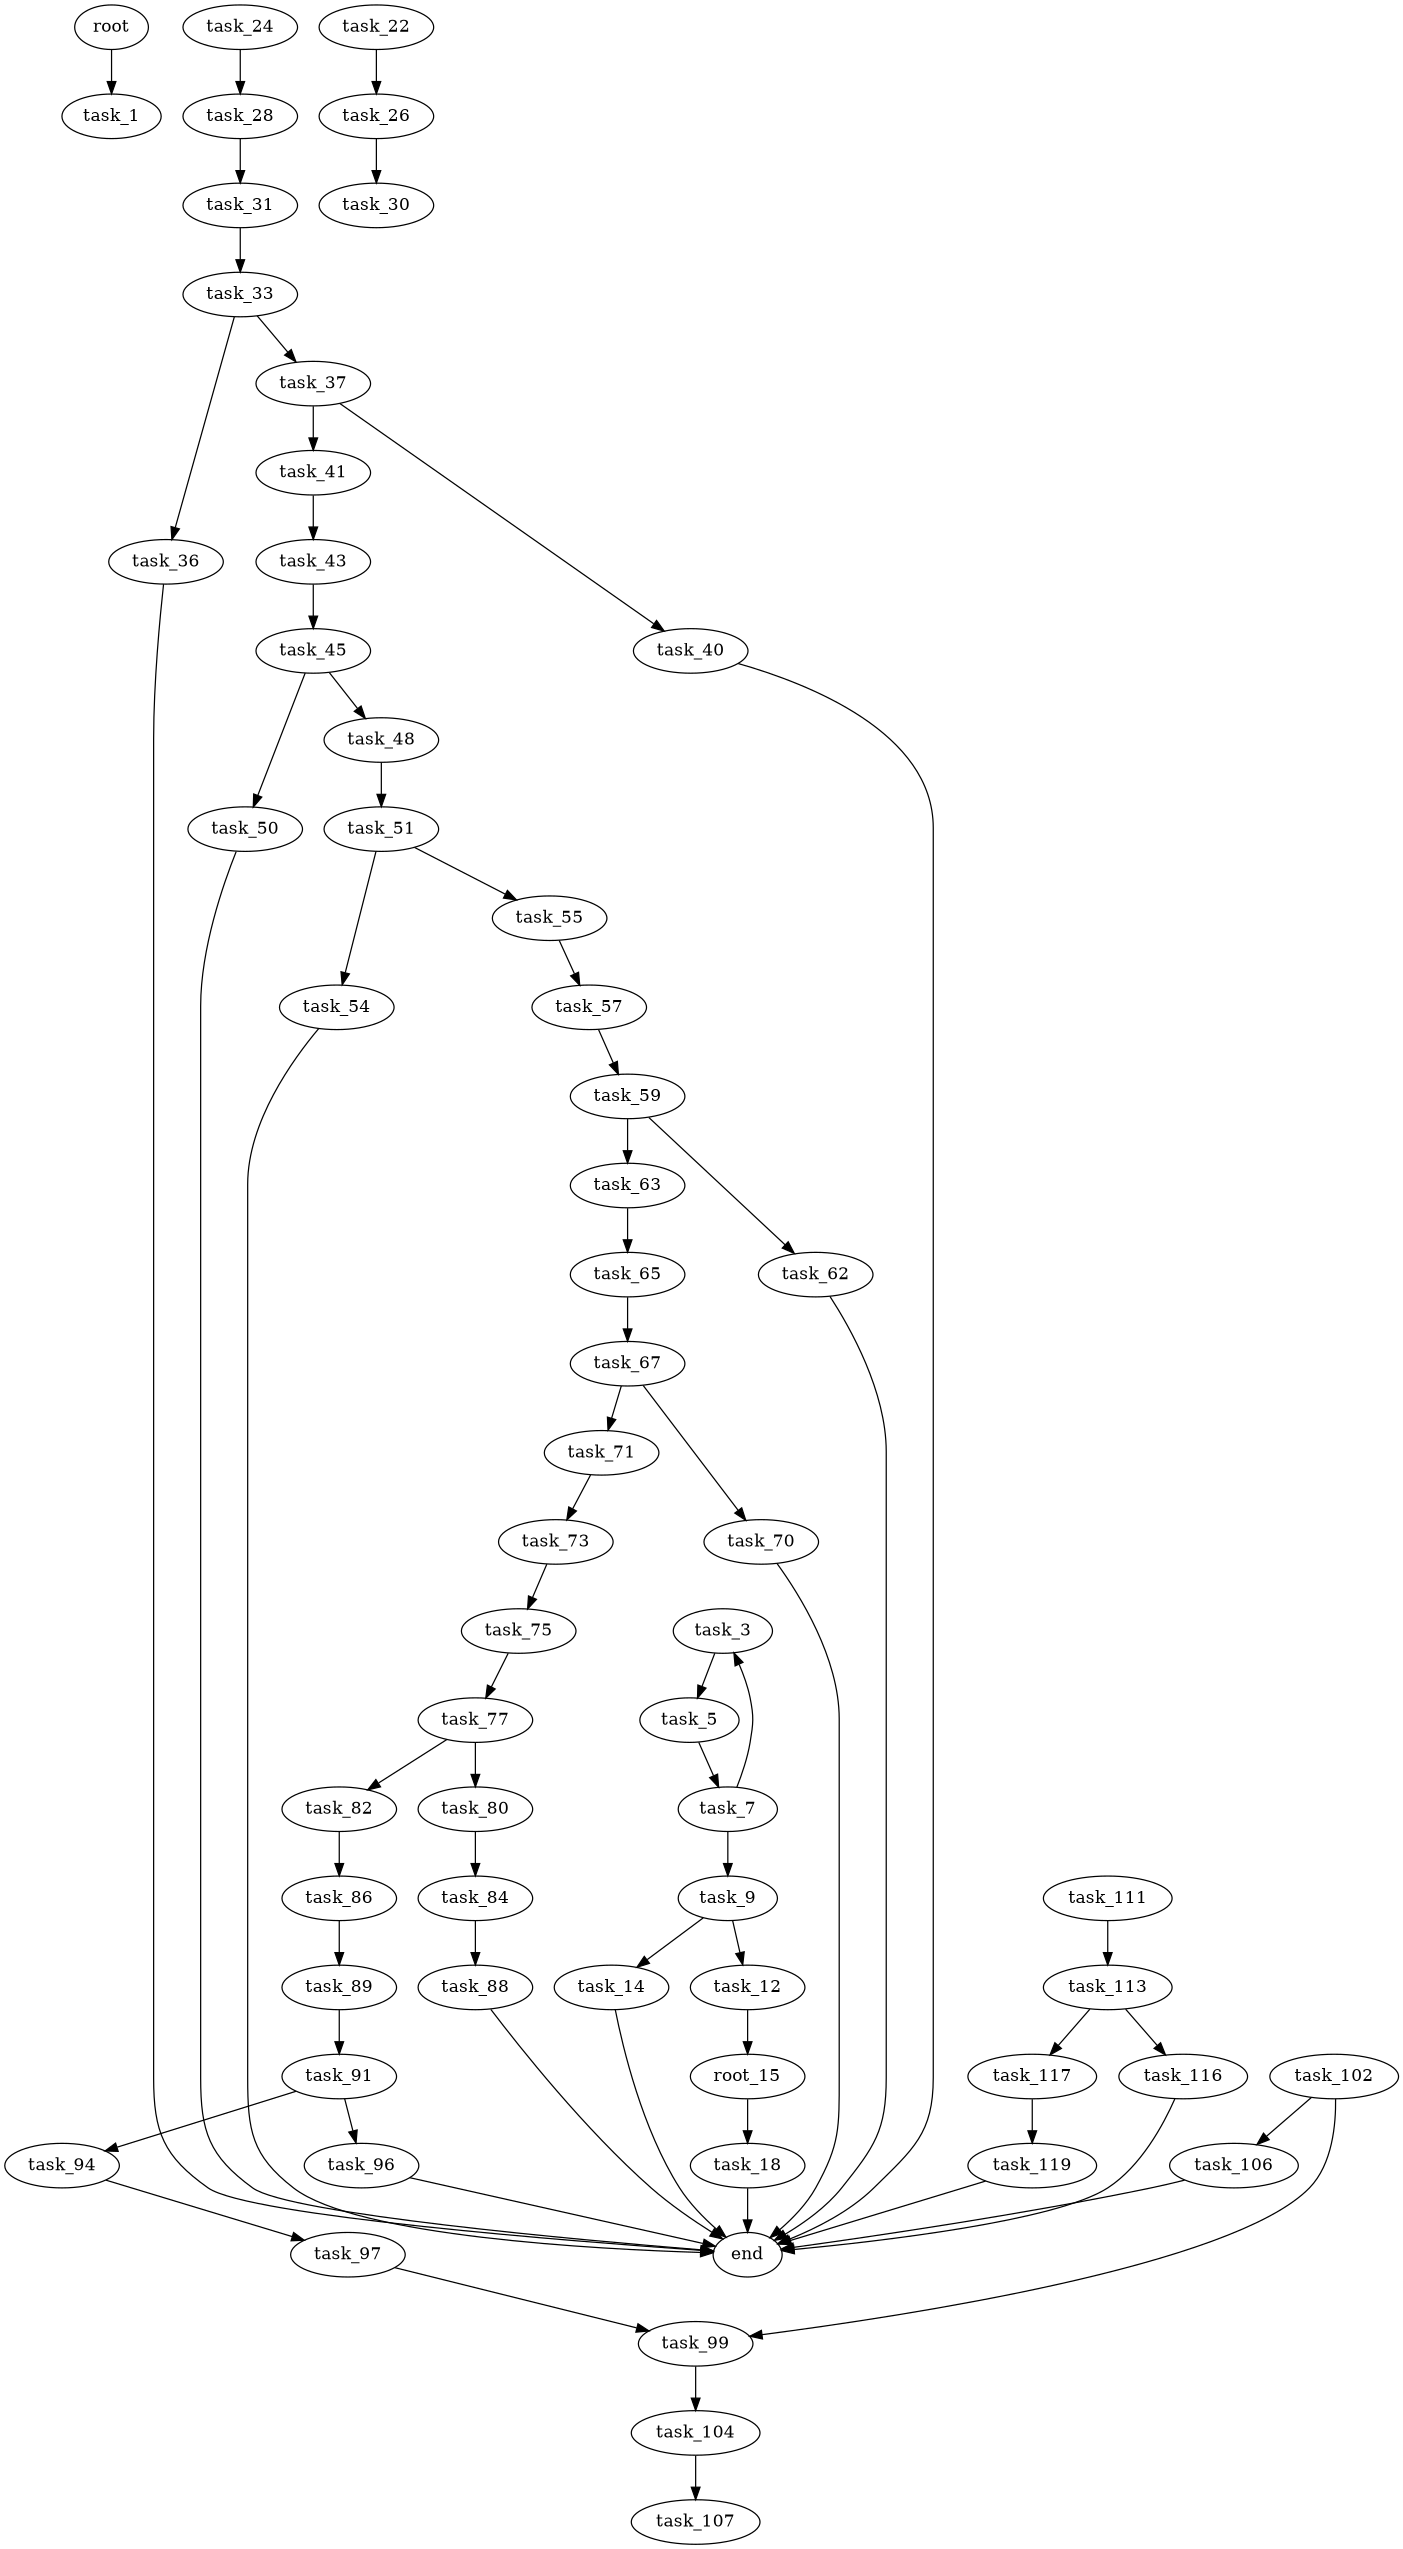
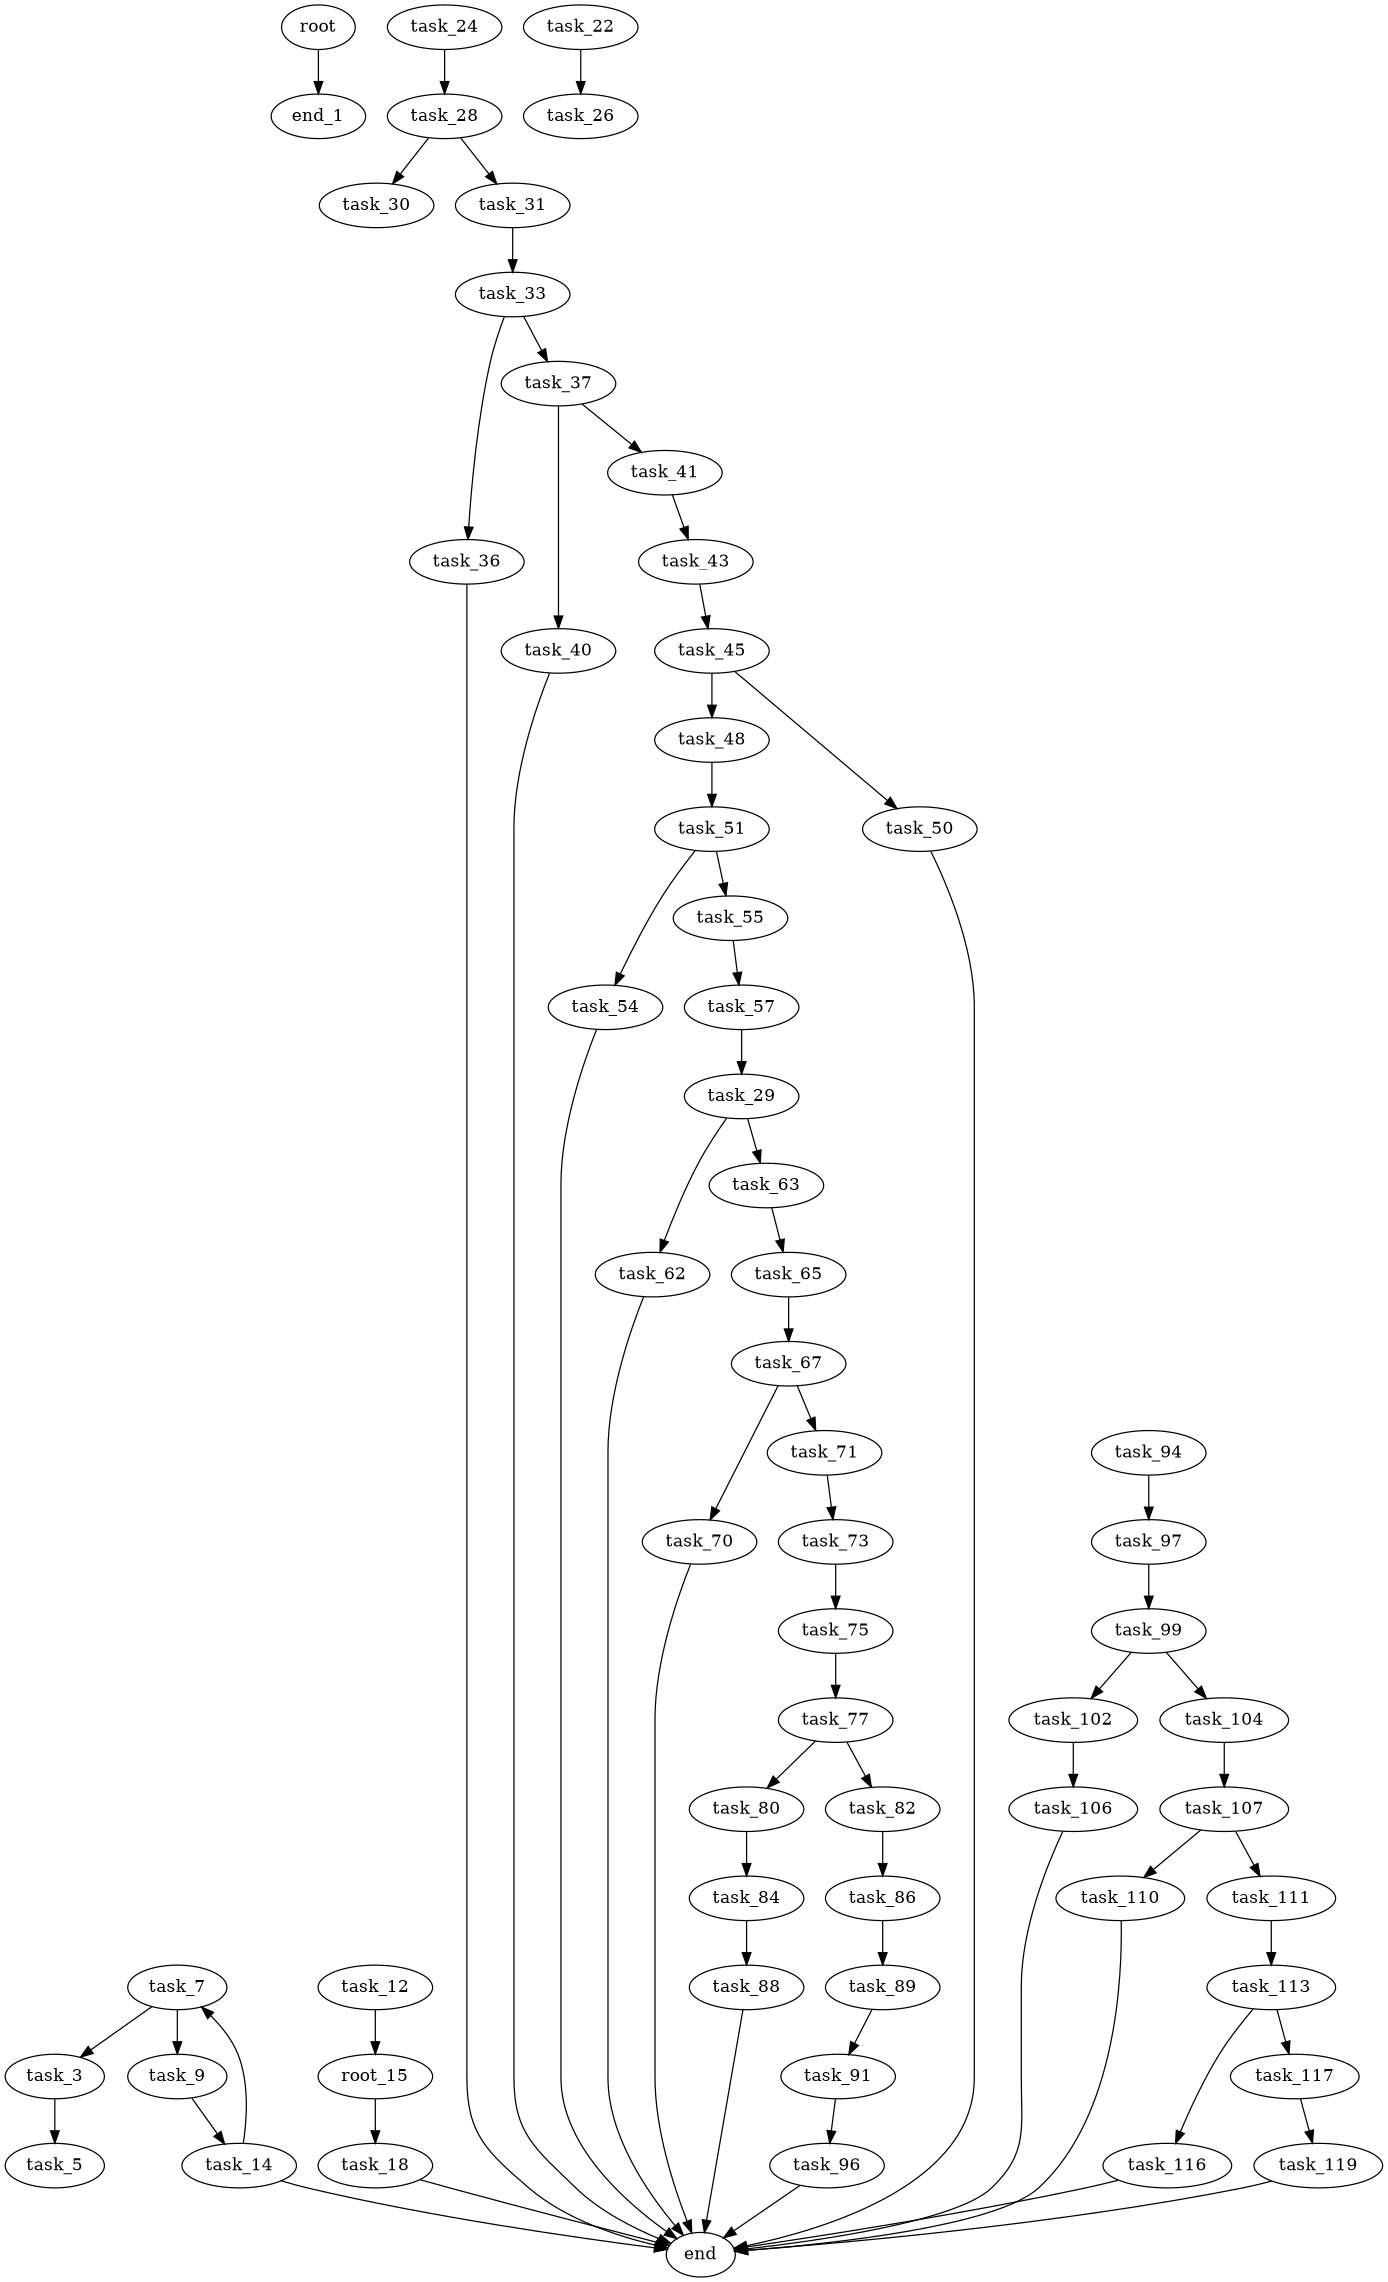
  digraph {
    root
-   task_1
+   task_1 [label=end_1]
    task_3
    task_5
    task_7
    task_9
    task_12
    task_14
    n9 [label=root_15]
    end
    task_18
    task_22
    task_26
    task_24
    task_28
    task_30
    task_31
    task_33
    task_36
    task_37
    task_40
    task_41
    task_43
    task_45
    task_48
    task_50
    task_51
    task_54
    task_55
    task_57
-   task_59
+   task_59 [label=task_29]
    task_62
    task_63
    task_65
    task_67
    task_70
    task_71
    task_73
    task_75
    task_77
    task_80
    task_82
    task_84
    task_86
    task_88
    task_89
    task_91
    task_94
    task_96
    task_97
    task_99
    task_102
    task_104
    task_106
    task_107
+   task_110
    task_111
    task_113
    task_116
    task_117
    task_119
    root -> task_1
    task_3 -> task_5
-   task_5 -> task_7
+   task_14 -> task_7
    task_7 -> task_3
    task_7 -> task_9
-   task_9 -> task_12
    task_9 -> task_14
    task_12 -> n9
    task_14 -> end
    n9 -> task_18
    task_18 -> end
    task_22 -> task_26
-   task_26 -> task_30
+   task_28 -> task_30
    task_24 -> task_28
    task_28 -> task_31
    task_31 -> task_33
    task_33 -> task_36
    task_33 -> task_37
    task_36 -> end
    task_37 -> task_40
    task_37 -> task_41
    task_40 -> end
    task_41 -> task_43
    task_43 -> task_45
    task_45 -> task_48
    task_45 -> task_50
    task_48 -> task_51
    task_50 -> end
    task_51 -> task_54
    task_51 -> task_55
    task_54 -> end
    task_55 -> task_57
    task_57 -> task_59
    task_59 -> task_62
    task_59 -> task_63
    task_62 -> end
    task_63 -> task_65
    task_65 -> task_67
    task_67 -> task_70
    task_67 -> task_71
    task_70 -> end
    task_71 -> task_73
    task_73 -> task_75
    task_75 -> task_77
    task_77 -> task_80
    task_77 -> task_82
    task_80 -> task_84
    task_82 -> task_86
    task_84 -> task_88
    task_86 -> task_89
    task_88 -> end
    task_89 -> task_91
-   task_91 -> task_94
    task_91 -> task_96
    task_94 -> task_97
    task_96 -> end
    task_97 -> task_99
-   task_102 -> task_99
+   task_99 -> task_102
    task_99 -> task_104
    task_102 -> task_106
    task_104 -> task_107
    task_106 -> end
+   task_107 -> task_110
+   task_107 -> task_111
+   task_110 -> end
    task_111 -> task_113
    task_113 -> task_116
    task_113 -> task_117
    task_116 -> end
    task_117 -> task_119
    task_119 -> end
  }
